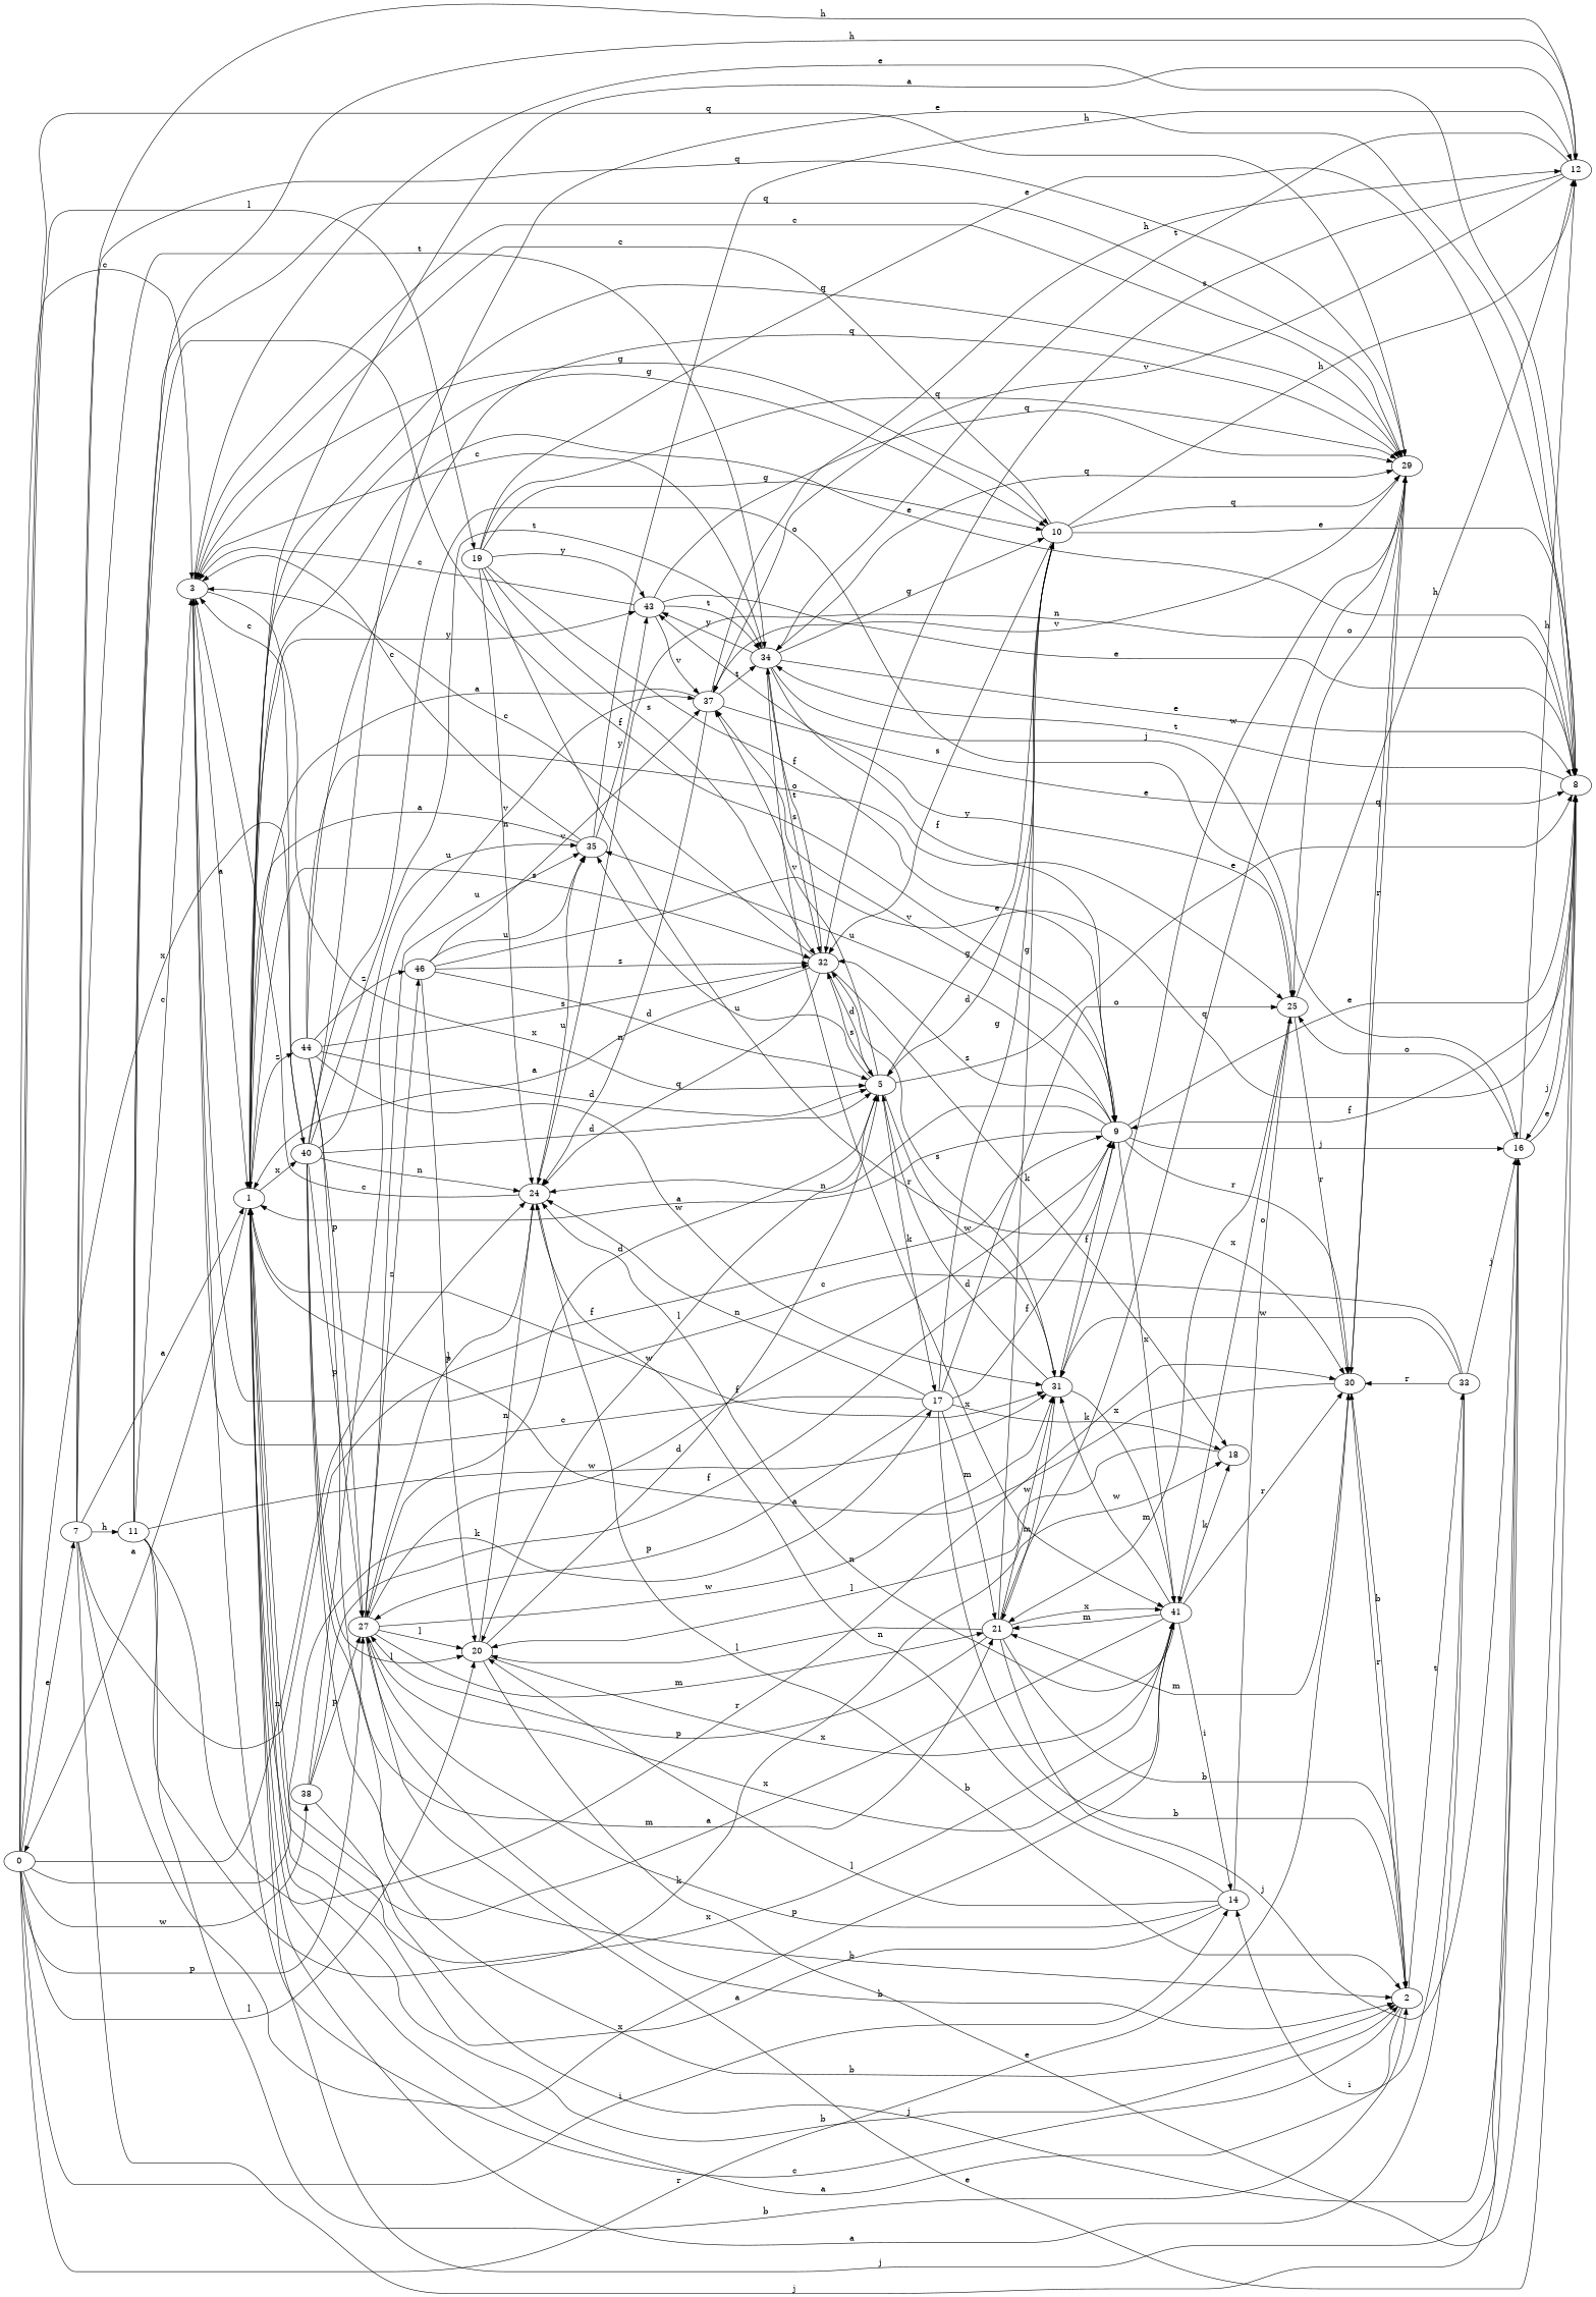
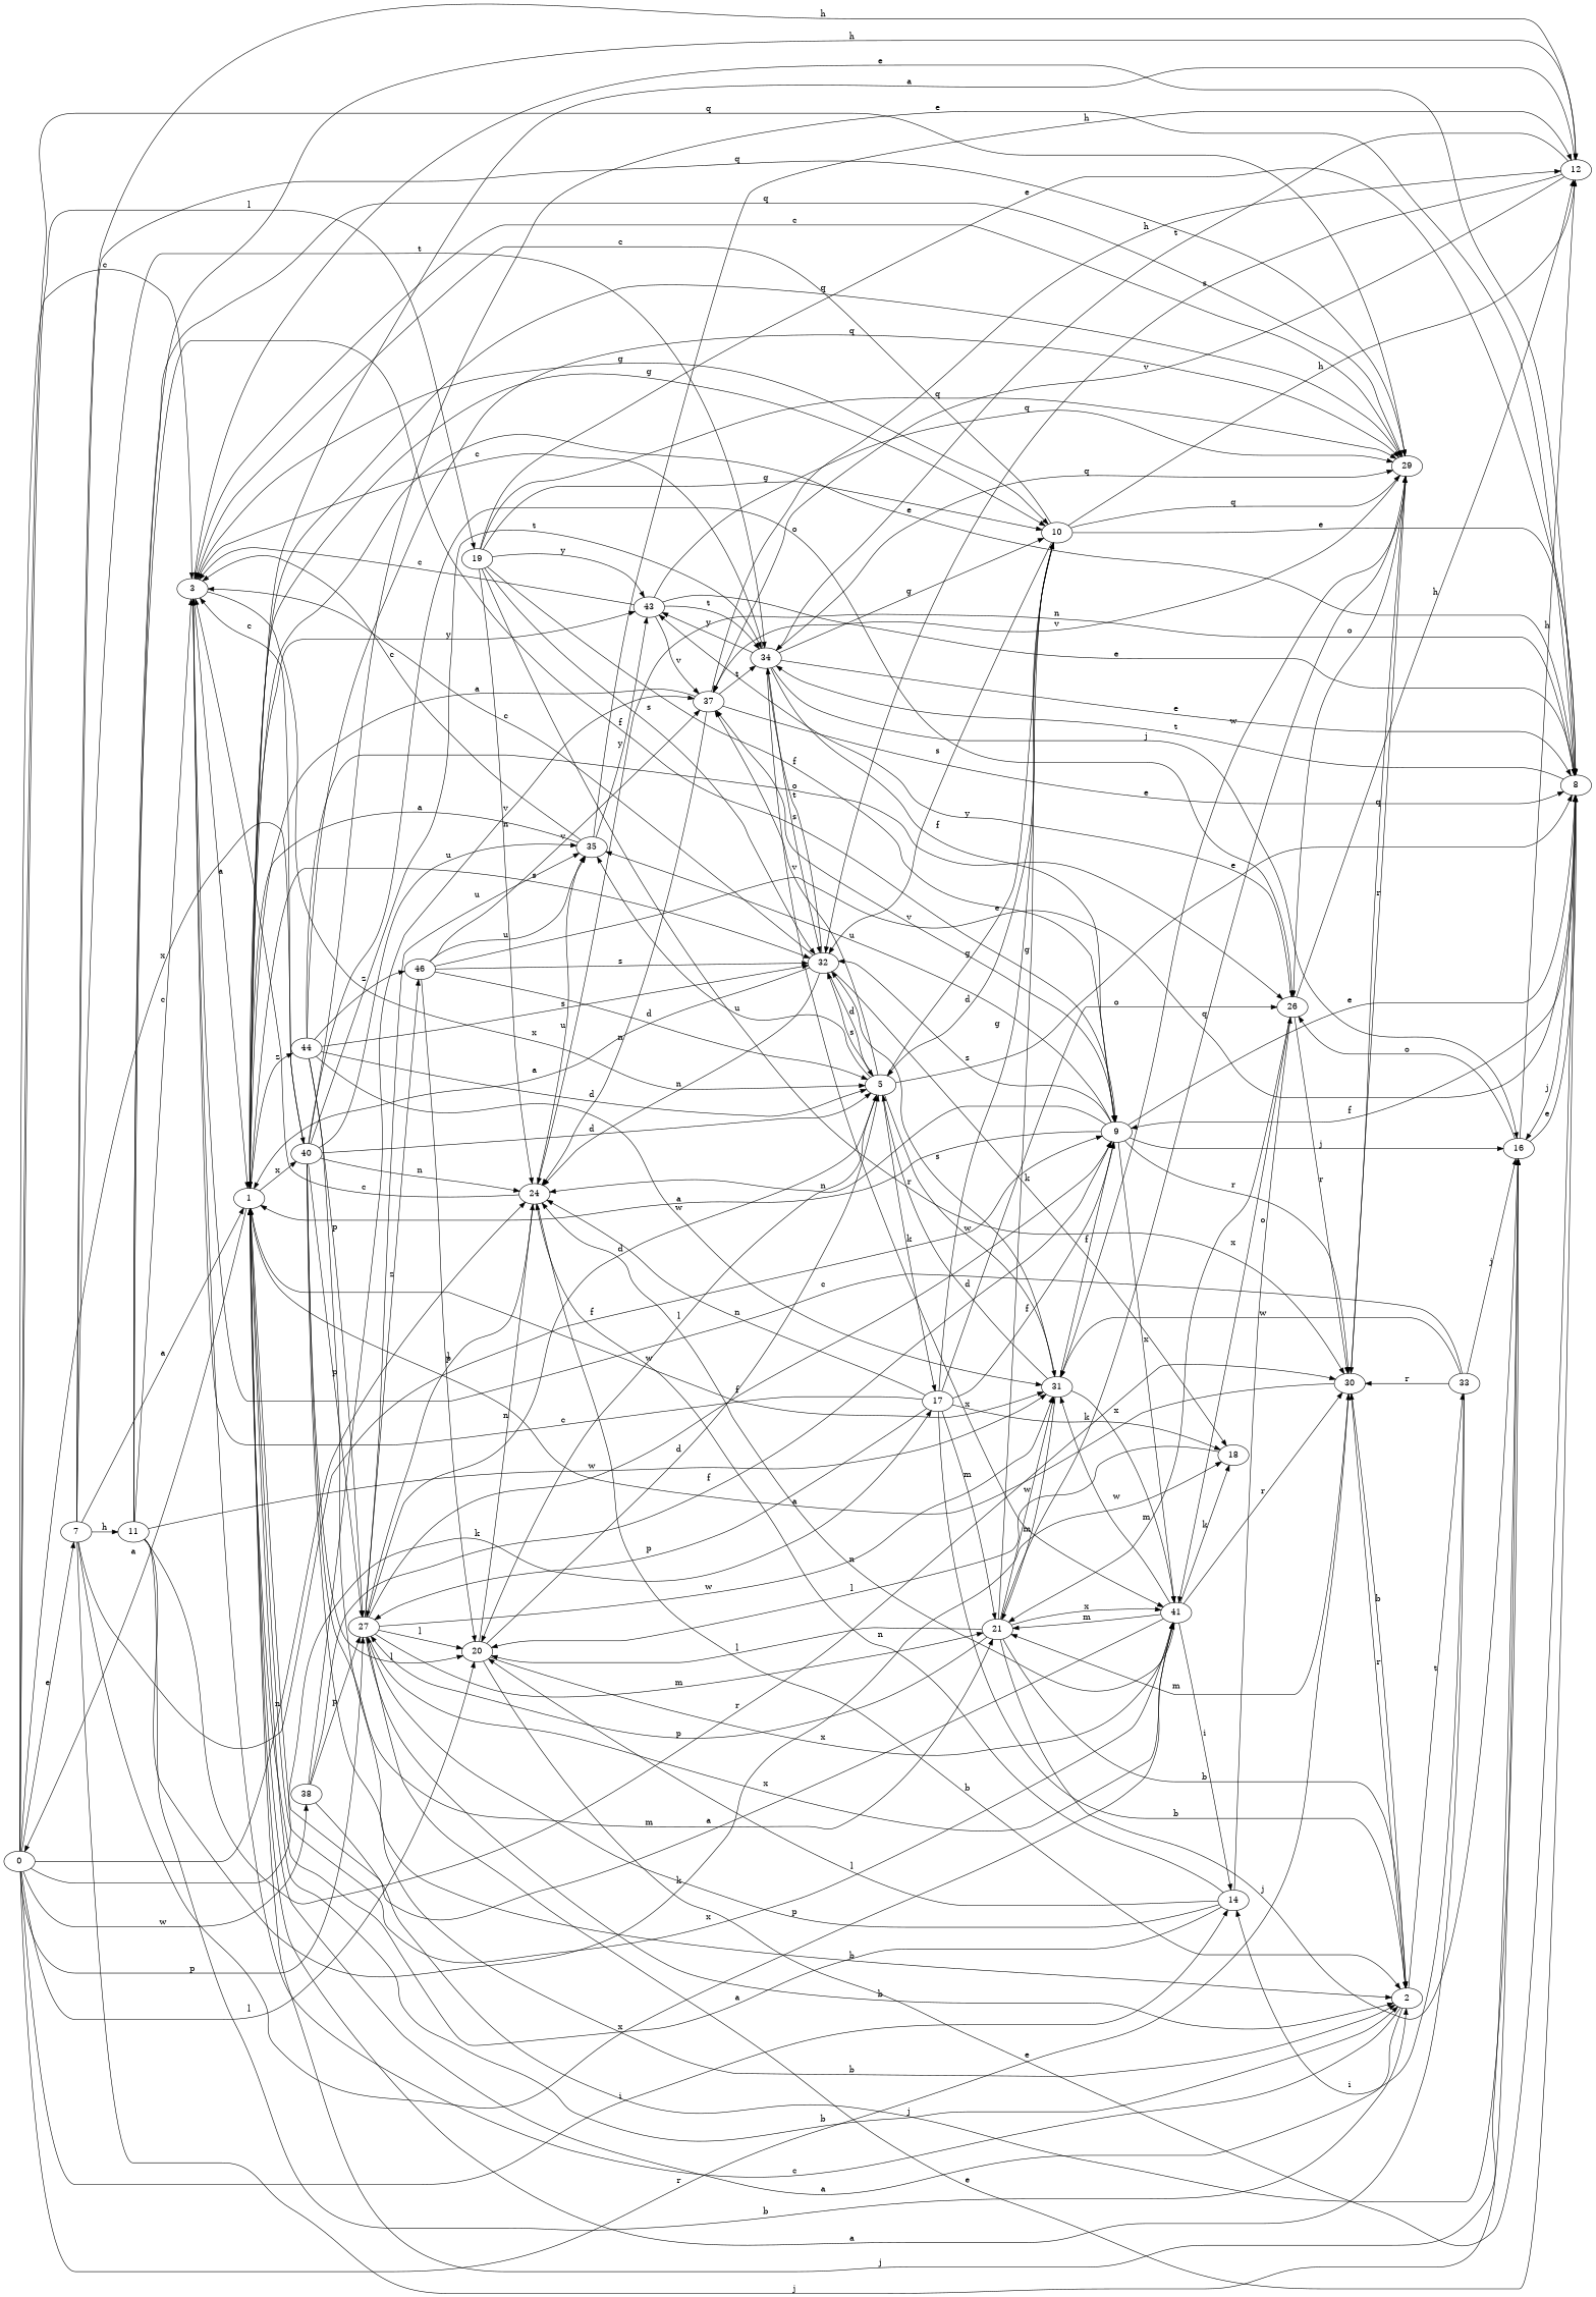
  strict digraph {
    rankdir=LR
    0
    3
    7
    14
    17
    19
    20
    24
    27
    29
    30
    38
    40
    1
    8
    10
    5
    16
    41
    9
    11
    12
    34
-   25
+   25 [label=26]
    2
    18
    21
    32
    43
    35
    n31 [label=31]
    46
    37
    44
    33
    0 -> 3 [label=c]
    0 -> 7 [label=e]
    0 -> 14 [label=i]
    0 -> 17 [label=k]
    0 -> 19 [label=l]
    0 -> 20 [label=l]
    0 -> 24 [label=n]
    0 -> 27 [label=p]
    0 -> 29 [label=q]
    0 -> 30 [label=r]
    0 -> 38 [label=w]
    0 -> 40 [label=x]
    3 -> 1 [label=a]
    3 -> 8 [label=e]
    3 -> 10 [label=g]
    3 -> 5 [label=x]
    7 -> 29 [label=q]
    7 -> 1 [label=a]
    7 -> 16 [label=j]
    7 -> 41 [label=x]
    7 -> 9 [label=f]
    7 -> 11 [label=h]
    7 -> 12 [label=h]
    7 -> 34 [label=t]
    14 -> 20 [label=l]
    14 -> 24 [label=n]
    14 -> 27 [label=p]
    14 -> 1 [label=a]
    14 -> 25 [label=o]
    17 -> 3 [label=c]
    17 -> 24 [label=n]
    17 -> 27 [label=p]
    17 -> 10 [label=g]
    17 -> 9 [label=f]
    17 -> 25 [label=o]
    17 -> 2 [label=b]
    17 -> 18 [label=k]
    17 -> 21 [label=m]
    19 -> 24 [label=n]
    19 -> 29 [label=q]
    19 -> 30 [label=r]
    19 -> 8 [label=e]
    19 -> 10 [label=g]
    19 -> 9 [label=f]
    19 -> 32 [label=s]
    19 -> 43 [label=y]
    20 -> 24 [label=n]
    20 -> 8 [label=e]
    20 -> 5 [label=d]
    20 -> 41 [label=x]
    24 -> 3 [label=c]
    24 -> 27 [label=p]
    24 -> 2 [label=b]
    24 -> 35 [label=u]
    27 -> 20 [label=l]
    27 -> 8 [label=e]
    27 -> 5 [label=d]
    27 -> 41 [label=x]
    27 -> 9 [label=f]
    27 -> 2 [label=b]
    27 -> 21 [label=m]
    27 -> 35 [label=u]
    27 -> n31 [label=w]
    27 -> 46 [label=z]
    29 -> 3 [label=c]
    29 -> 30 [label=r]
    29 -> 25 [label=o]
    29 -> n31 [label=w]
    29 -> 37 [label=v]
    30 -> 29 [label=q]
    30 -> 1 [label=a]
    30 -> 2 [label=b]
    30 -> 21 [label=m]
    38 -> 27 [label=p]
    38 -> 16 [label=j]
    38 -> 9 [label=f]
    38 -> 37 [label=v]
    40 -> 3 [label=c]
    40 -> 20 [label=l]
    40 -> 24 [label=n]
    40 -> 27 [label=p]
    40 -> 8 [label=e]
    40 -> 5 [label=d]
    40 -> 34 [label=t]
    40 -> 25 [label=o]
    40 -> 2 [label=b]
    40 -> 21 [label=m]
    40 -> 35 [label=u]
    1 -> 0 [label=a]
    1 -> 29 [label=q]
    1 -> 40 [label=x]
    1 -> 8 [label=e]
    1 -> 10 [label=g]
    1 -> 16 [label=j]
    1 -> 41 [label=x]
    1 -> 2 [label=b]
    1 -> 32 [label=s]
    1 -> 43 [label=y]
    1 -> n31 [label=w]
    1 -> 44 [label=z]
    8 -> 24 [label=n]
    8 -> 16 [label=j]
    8 -> 9 [label=f]
    8 -> 34 [label=t]
    10 -> 3 [label=c]
    10 -> 29 [label=q]
    10 -> 8 [label=e]
    10 -> 5 [label=d]
    10 -> 12 [label=h]
    10 -> 32 [label=s]
    5 -> 17 [label=k]
    5 -> 20 [label=l]
    5 -> 8 [label=e]
    5 -> 10 [label=g]
    5 -> 32 [label=s]
    5 -> 35 [label=u]
    5 -> n31 [label=w]
    5 -> 37 [label=v]
    16 -> 8 [label=e]
    16 -> 12 [label=h]
    16 -> 25 [label=o]
    41 -> 14 [label=i]
    41 -> 24 [label=n]
    41 -> 30 [label=r]
    41 -> 1 [label=a]
    41 -> 18 [label=k]
    41 -> 21 [label=m]
    41 -> n31 [label=w]
    9 -> 24 [label=n]
    9 -> 30 [label=r]
    9 -> 1 [label=a]
    9 -> 8 [label=e]
    9 -> 16 [label=j]
    9 -> 41 [label=x]
    9 -> 32 [label=s]
    9 -> 35 [label=u]
    9 -> 37 [label=v]
    11 -> 3 [label=c]
    11 -> 29 [label=q]
    11 -> 30 [label=r]
    11 -> 9 [label=f]
    11 -> 12 [label=h]
    11 -> 2 [label=b]
    11 -> 18 [label=k]
    11 -> n31 [label=w]
    12 -> 1 [label=a]
    12 -> 34 [label=t]
    12 -> 32 [label=s]
    12 -> 37 [label=v]
    34 -> 3 [label=c]
    34 -> 29 [label=q]
    34 -> 8 [label=e]
    34 -> 10 [label=g]
    34 -> 16 [label=j]
    34 -> 41 [label=x]
    34 -> 9 [label=f]
    34 -> 32 [label=s]
    34 -> 43 [label=y]
    25 -> 30 [label=r]
    25 -> 41 [label=x]
    25 -> 12 [label=h]
    25 -> 21 [label=m]
    25 -> 43 [label=y]
    2 -> 3 [label=c]
    2 -> 30 [label=r]
    2 -> 1 [label=a]
    2 -> 33 [label=t]
    18 -> 20 [label=l]
    21 -> 20 [label=l]
    21 -> 27 [label=p]
    21 -> 29 [label=q]
    21 -> 10 [label=g]
    21 -> 16 [label=j]
    21 -> 41 [label=x]
    21 -> 2 [label=b]
    21 -> n31 [label=w]
    32 -> 3 [label=c]
-   32 -> 24 [label=q]
+   32 -> 24 [label=n]
    32 -> 1 [label=a]
    32 -> 5 [label=d]
    32 -> 34 [label=t]
    32 -> 18 [label=k]
    43 -> 3 [label=c]
    43 -> 29 [label=q]
    43 -> 8 [label=e]
    43 -> 34 [label=t]
    43 -> 37 [label=v]
    35 -> 3 [label=c]
    35 -> 1 [label=a]
    35 -> 12 [label=h]
    35 -> 43 [label=y]
    n31 -> 5 [label=d]
    n31 -> 41 [label=x]
    n31 -> 9 [label=f]
    n31 -> 21 [label=m]
    n31 -> 32 [label=s]
    46 -> 20 [label=l]
    46 -> 8 [label=e]
    46 -> 5 [label=d]
    46 -> 32 [label=s]
    46 -> 35 [label=u]
    46 -> 37 [label=v]
    37 -> 24 [label=n]
    37 -> 1 [label=a]
    37 -> 8 [label=e]
    37 -> 12 [label=h]
    37 -> 34 [label=t]
    44 -> 27 [label=p]
    44 -> 29 [label=q]
    44 -> 5 [label=d]
    44 -> 25 [label=o]
    44 -> 2 [label=b]
    44 -> 32 [label=s]
    44 -> n31 [label=w]
    44 -> 46 [label=z]
    33 -> 3 [label=c]
    33 -> 14 [label=i]
    33 -> 30 [label=r]
    33 -> 1 [label=a]
    33 -> 16 [label=j]
    33 -> n31 [label=w]
  }
